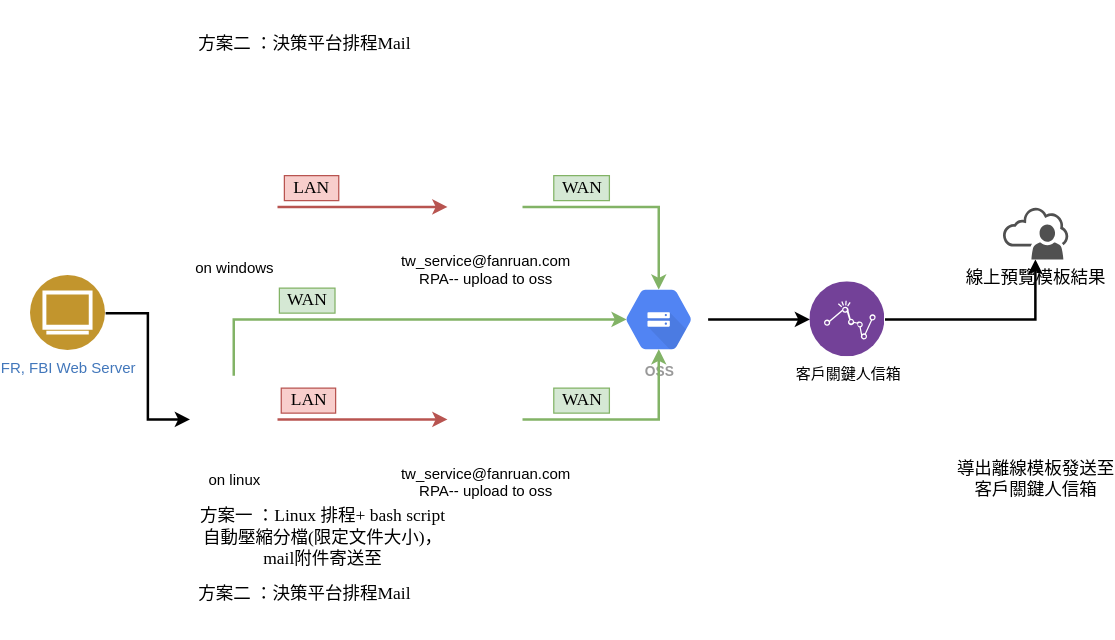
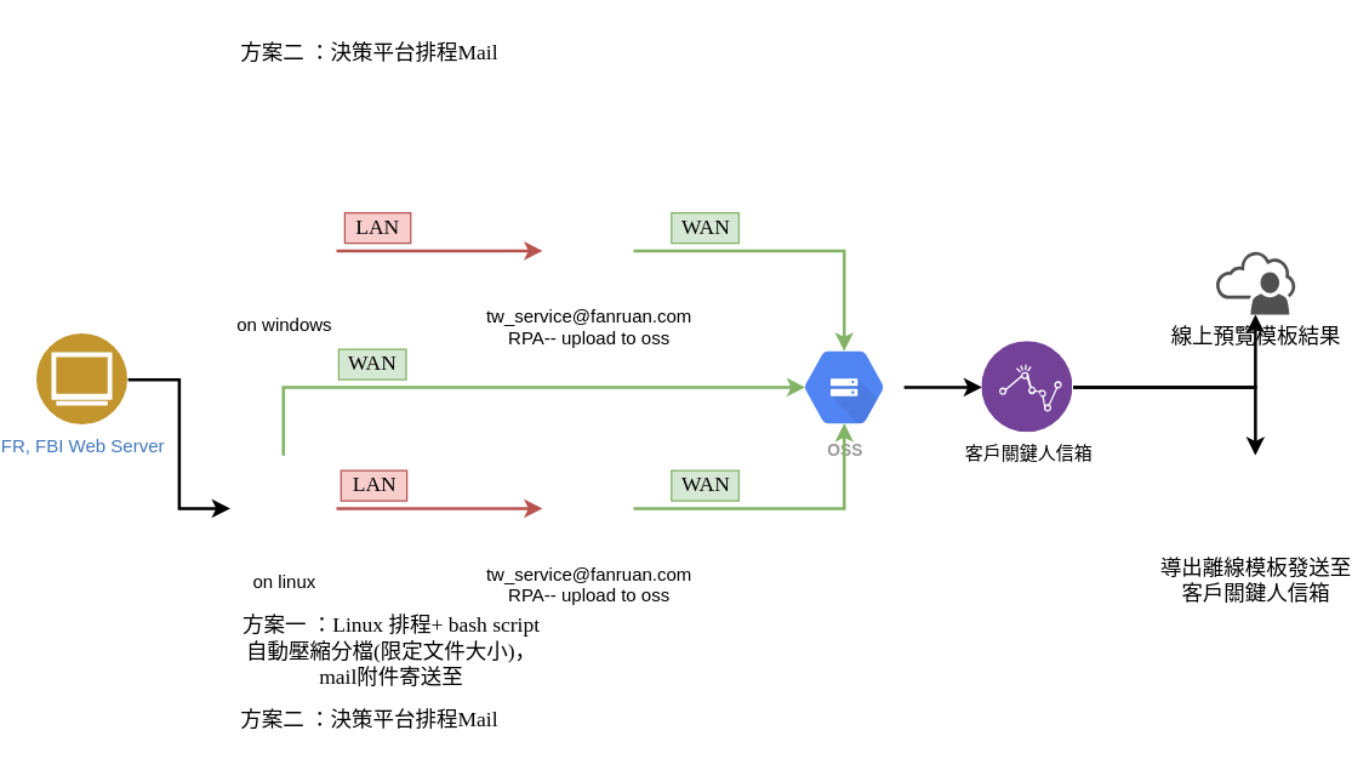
  <mxCell id="0" />
  <mxCell id="1" parent="0" />
  <mxCell id="2" style="edgeStyle=orthogonalEdgeStyle;rounded=0;orthogonalLoop=1;jettySize=auto;html=1;entryX=0;entryY=0.5;entryDx=0;entryDy=0;strokeWidth=2;" edge="1" parent="1" source="3" target="8"><mxGeometry relative="1" as="geometry" /></mxCell>
  <mxCell id="3" value="FR, FBI Web Server" style="aspect=fixed;perimeter=ellipsePerimeter;html=1;align=center;shadow=0;dashed=0;fontColor=#4277BB;labelBackgroundColor=#ffffff;fontSize=12;spacingTop=0;image;image=img/lib/ibm/users/browser.svg;" vertex="1" parent="1"><mxGeometry x="20" y="220" width="60" height="60" as="geometry" /></mxCell>
  <mxCell id="4" style="edgeStyle=orthogonalEdgeStyle;rounded=0;orthogonalLoop=1;jettySize=auto;html=1;entryX=0;entryY=0.5;entryDx=0;entryDy=0;fontFamily=Noto Sans TC;fontSource=https%3A%2F%2Ffonts.googleapis.com%2Fcss%3Ffamily%3DNoto%2BSans%2BTC;fontSize=14;fillColor=#f8cecc;strokeColor=#b85450;strokeWidth=2;" edge="1" parent="1" source="5" target="11"><mxGeometry relative="1" as="geometry" /></mxCell>
  <mxCell id="5" value="on windows" style="shape=image;html=1;verticalAlign=top;verticalLabelPosition=bottom;labelBackgroundColor=#ffffff;imageAspect=0;aspect=fixed;image=https://cdn0.iconfinder.com/data/icons/social-network-9/50/12-128.png" vertex="1" parent="1"><mxGeometry x="147.5" y="130" width="70" height="70" as="geometry" /></mxCell>
  <mxCell id="6" style="edgeStyle=orthogonalEdgeStyle;rounded=0;orthogonalLoop=1;jettySize=auto;html=1;entryX=0.175;entryY=0.5;entryDx=0;entryDy=0;entryPerimeter=0;fontFamily=Noto Sans TC;fontSource=https%3A%2F%2Ffonts.googleapis.com%2Fcss%3Ffamily%3DNoto%2BSans%2BTC;fontSize=14;fillColor=#d5e8d4;strokeColor=#82b366;strokeWidth=2;" edge="1" parent="1" source="8" target="13"><mxGeometry relative="1" as="geometry"><Array as="points"><mxPoint x="183" y="255" /></Array></mxGeometry></mxCell>
  <mxCell id="7" style="edgeStyle=orthogonalEdgeStyle;rounded=0;orthogonalLoop=1;jettySize=auto;html=1;fontFamily=Noto Sans TC;fontSource=https%3A%2F%2Ffonts.googleapis.com%2Fcss%3Ffamily%3DNoto%2BSans%2BTC;fontSize=14;fillColor=#f8cecc;strokeColor=#b85450;strokeWidth=2;" edge="1" parent="1" source="8" target="15"><mxGeometry relative="1" as="geometry" /></mxCell>
  <mxCell id="8" value="on linux" style="shape=image;html=1;verticalAlign=top;verticalLabelPosition=bottom;labelBackgroundColor=#ffffff;imageAspect=0;aspect=fixed;image=https://cdn1.iconfinder.com/data/icons/system-black-circles/512/linux_tox-128.png" vertex="1" parent="1"><mxGeometry x="147.5" y="300" width="70" height="70" as="geometry" /></mxCell>
  <mxCell id="9" value="WAN" style="text;html=1;strokeColor=#82b366;fillColor=#d5e8d4;align=center;verticalAlign=middle;whiteSpace=wrap;rounded=0;fontFamily=Noto Sans TC;fontSource=https%3A%2F%2Ffonts.googleapis.com%2Fcss%3Ffamily%3DNoto%2BSans%2BTC;fontSize=14;" vertex="1" parent="1"><mxGeometry x="219" y="230" width="44.5" height="20" as="geometry" /></mxCell>
  <mxCell id="10" style="edgeStyle=orthogonalEdgeStyle;rounded=0;orthogonalLoop=1;jettySize=auto;html=1;entryX=0.5;entryY=0.16;entryDx=0;entryDy=0;entryPerimeter=0;fontFamily=Noto Sans TC;fontSource=https%3A%2F%2Ffonts.googleapis.com%2Fcss%3Ffamily%3DNoto%2BSans%2BTC;fontSize=14;fillColor=#d5e8d4;strokeColor=#82b366;strokeWidth=2;" edge="1" parent="1" source="11" target="13"><mxGeometry relative="1" as="geometry" /></mxCell>
  <mxCell id="11" value="tw_service@fanruan.com&lt;br&gt;RPA-- upload to oss" style="shape=image;html=1;verticalAlign=top;verticalLabelPosition=bottom;labelBackgroundColor=#ffffff;imageAspect=0;aspect=fixed;image=https://cdn2.iconfinder.com/data/icons/social-icons-circular-color/512/gmail-128.png" vertex="1" parent="1"><mxGeometry x="353.5" y="135" width="60" height="60" as="geometry" /></mxCell>
  <mxCell id="12" style="edgeStyle=orthogonalEdgeStyle;rounded=0;orthogonalLoop=1;jettySize=auto;html=1;entryX=0;entryY=0.5;entryDx=0;entryDy=0;fontFamily=Noto Sans TC;fontSource=https%3A%2F%2Ffonts.googleapis.com%2Fcss%3Ffamily%3DNoto%2BSans%2BTC;fontSize=14;strokeWidth=2;" edge="1" parent="1" source="13" target="25"><mxGeometry relative="1" as="geometry" /></mxCell>
- <mxCell id="13" value="OSS" style="html=1;fillColor=#5184F3;strokeColor=none;verticalAlign=top;labelPosition=center;verticalLabelPosition=bottom;align=center;spacingTop=-6;fontSize=11;fontStyle=1;fontColor=#999999;shape=mxgraph.gcp2.hexIcon;prIcon=cloud_storage" vertex="1" parent="1"><mxGeometry x="483.02" y="220" width="78.97" height="70" as="geometry" /></mxCell>
+ <mxCell id="13" value="OSS" style="html=1;fillColor=#5184F3;strokeColor=none;verticalAlign=top;labelPosition=center;verticalLabelPosition=bottom;align=center;spacingTop=-6;fontSize=11;fontStyle=1;fontColor=#999999;shape=mxgraph.gcp2.hexIcon;prIcon=cloud_storage" vertex="1" parent="1"><mxGeometry x="513.02" y="220" width="78.97" height="70" as="geometry" /></mxCell>
  <mxCell id="14" style="edgeStyle=orthogonalEdgeStyle;rounded=0;orthogonalLoop=1;jettySize=auto;html=1;entryX=0.5;entryY=0.84;entryDx=0;entryDy=0;entryPerimeter=0;fontFamily=Noto Sans TC;fontSource=https%3A%2F%2Ffonts.googleapis.com%2Fcss%3Ffamily%3DNoto%2BSans%2BTC;fontSize=14;fillColor=#d5e8d4;strokeColor=#82b366;strokeWidth=2;" edge="1" parent="1" source="15" target="13"><mxGeometry relative="1" as="geometry" /></mxCell>
  <mxCell id="15" value="tw_service@fanruan.com&lt;br&gt;RPA-- upload to oss" style="shape=image;html=1;verticalAlign=top;verticalLabelPosition=bottom;labelBackgroundColor=#ffffff;imageAspect=0;aspect=fixed;image=https://cdn2.iconfinder.com/data/icons/social-icons-circular-color/512/gmail-128.png" vertex="1" parent="1"><mxGeometry x="353.5" y="305" width="60" height="60" as="geometry" /></mxCell>
  <mxCell id="16" value="LAN" style="text;html=1;strokeColor=#b85450;fillColor=#f8cecc;align=center;verticalAlign=middle;whiteSpace=wrap;rounded=0;fontFamily=Noto Sans TC;fontSource=https%3A%2F%2Ffonts.googleapis.com%2Fcss%3Ffamily%3DNoto%2BSans%2BTC;fontSize=14;" vertex="1" parent="1"><mxGeometry x="223" y="140" width="43.5" height="20" as="geometry" /></mxCell>
  <mxCell id="17" value="LAN" style="text;html=1;strokeColor=#b85450;fillColor=#f8cecc;align=center;verticalAlign=middle;whiteSpace=wrap;rounded=0;fontFamily=Noto Sans TC;fontSource=https%3A%2F%2Ffonts.googleapis.com%2Fcss%3Ffamily%3DNoto%2BSans%2BTC;fontSize=14;" vertex="1" parent="1"><mxGeometry x="220.5" y="310" width="43.5" height="20" as="geometry" /></mxCell>
  <mxCell id="18" value="方案一 ：Linux 排程+ bash script&lt;br&gt;自動壓縮分檔(限定文件大小)，&lt;br&gt;mail附件寄送至" style="text;html=1;strokeColor=none;fillColor=none;align=center;verticalAlign=middle;whiteSpace=wrap;rounded=0;fontFamily=Noto Sans TC;fontSource=https%3A%2F%2Ffonts.googleapis.com%2Fcss%3Ffamily%3DNoto%2BSans%2BTC;fontSize=14;" vertex="1" parent="1"><mxGeometry x="133.5" y="400" width="240" height="60" as="geometry" /></mxCell>
  <mxCell id="19" value="方案二 ：決策平台排程Mail" style="text;html=1;strokeColor=none;fillColor=none;align=center;verticalAlign=middle;whiteSpace=wrap;rounded=0;fontFamily=Noto Sans TC;fontSource=https%3A%2F%2Ffonts.googleapis.com%2Fcss%3Ffamily%3DNoto%2BSans%2BTC;fontSize=14;" vertex="1" parent="1"><mxGeometry x="147.5" y="20" width="182.5" height="30" as="geometry" /></mxCell>
  <mxCell id="20" value="方案二 ：決策平台排程Mail" style="text;html=1;strokeColor=none;fillColor=none;align=center;verticalAlign=middle;whiteSpace=wrap;rounded=0;fontFamily=Noto Sans TC;fontSource=https%3A%2F%2Ffonts.googleapis.com%2Fcss%3Ffamily%3DNoto%2BSans%2BTC;fontSize=14;" vertex="1" parent="1"><mxGeometry x="147.5" y="460" width="182.5" height="30" as="geometry" /></mxCell>
  <mxCell id="21" value="WAN" style="text;html=1;strokeColor=#82b366;fillColor=#d5e8d4;align=center;verticalAlign=middle;whiteSpace=wrap;rounded=0;fontFamily=Noto Sans TC;fontSource=https%3A%2F%2Ffonts.googleapis.com%2Fcss%3Ffamily%3DNoto%2BSans%2BTC;fontSize=14;" vertex="1" parent="1"><mxGeometry x="438.52" y="140" width="44.5" height="20" as="geometry" /></mxCell>
  <mxCell id="22" value="WAN" style="text;html=1;strokeColor=#82b366;fillColor=#d5e8d4;align=center;verticalAlign=middle;whiteSpace=wrap;rounded=0;fontFamily=Noto Sans TC;fontSource=https%3A%2F%2Ffonts.googleapis.com%2Fcss%3Ffamily%3DNoto%2BSans%2BTC;fontSize=14;" vertex="1" parent="1"><mxGeometry x="438.52" y="310" width="44.5" height="20" as="geometry" /></mxCell>
  <mxCell id="23" style="edgeStyle=orthogonalEdgeStyle;rounded=0;orthogonalLoop=1;jettySize=auto;html=1;strokeWidth=2;fontFamily=Noto Sans TC;fontSource=https%3A%2F%2Ffonts.googleapis.com%2Fcss%3Ffamily%3DNoto%2BSans%2BTC;fontSize=14;" edge="1" parent="1" source="25" target="27"><mxGeometry relative="1" as="geometry" /></mxCell>
+ <mxCell id="24" style="edgeStyle=orthogonalEdgeStyle;rounded=0;orthogonalLoop=1;jettySize=auto;html=1;strokeWidth=2;fontFamily=Noto Sans TC;fontSource=https%3A%2F%2Ffonts.googleapis.com%2Fcss%3Ffamily%3DNoto%2BSans%2BTC;fontSize=14;" edge="1" parent="1" source="25" target="26"><mxGeometry relative="1" as="geometry" /></mxCell>
  <mxCell id="25" value="&lt;font color=&quot;#000000&quot; face=&quot;Noto Sans TC&quot; data-font-src=&quot;https://fonts.googleapis.com/css?family=Noto+Sans+TC&quot;&gt;客戶關鍵人信箱&lt;/font&gt;" style="aspect=fixed;perimeter=ellipsePerimeter;html=1;align=center;shadow=0;dashed=0;fontColor=#4277BB;labelBackgroundColor=#ffffff;fontSize=12;spacingTop=0;image;image=img/lib/ibm/analytics/analytics.svg;" vertex="1" parent="1"><mxGeometry x="643.5" y="225" width="60" height="60" as="geometry" /></mxCell>
  <mxCell id="26" value="導出離線模板發送至&lt;br&gt;客戶關鍵人信箱" style="shape=image;html=1;verticalAlign=top;verticalLabelPosition=bottom;labelBackgroundColor=#ffffff;imageAspect=0;aspect=fixed;image=https://cdn0.iconfinder.com/data/icons/free-daily-icon-set/512/MessageSent-128.png;fontFamily=Noto Sans TC;fontSource=https%3A%2F%2Ffonts.googleapis.com%2Fcss%3Ffamily%3DNoto%2BSans%2BTC;fontSize=14;" vertex="1" parent="1"><mxGeometry x="793.78" y="300" width="60" height="60" as="geometry" /></mxCell>
  <mxCell id="27" value="線上預覽模板結果" style="pointerEvents=1;shadow=0;dashed=0;html=1;strokeColor=none;fillColor=#505050;labelPosition=center;verticalLabelPosition=bottom;outlineConnect=0;verticalAlign=top;align=center;shape=mxgraph.office.clouds.online_user;fontFamily=Noto Sans TC;fontSource=https%3A%2F%2Ffonts.googleapis.com%2Fcss%3Ffamily%3DNoto%2BSans%2BTC;fontSize=14;" vertex="1" parent="1"><mxGeometry x="797.39" y="165" width="52.78" height="42" as="geometry" /></mxCell>
